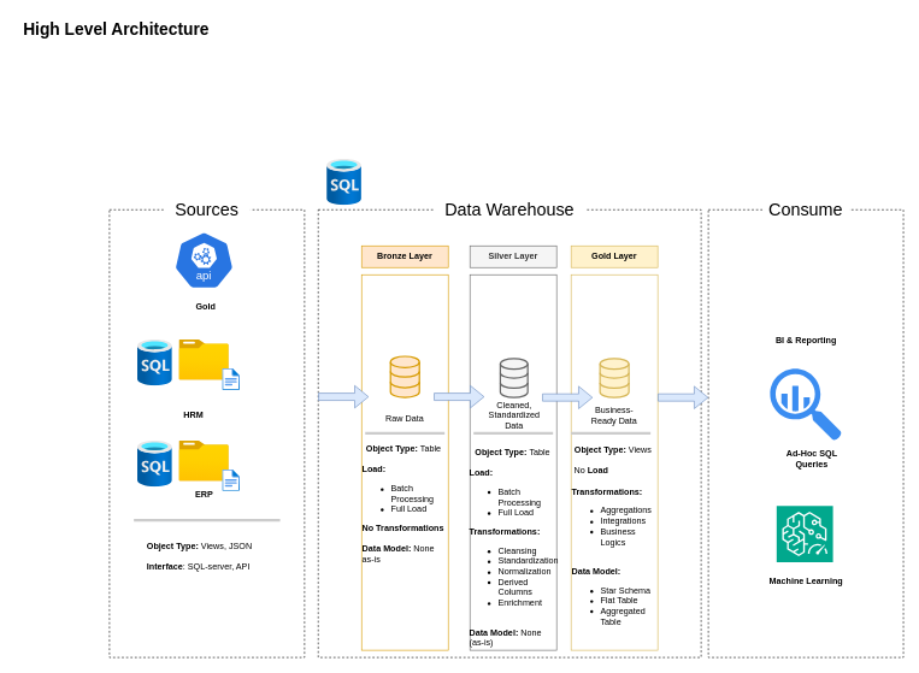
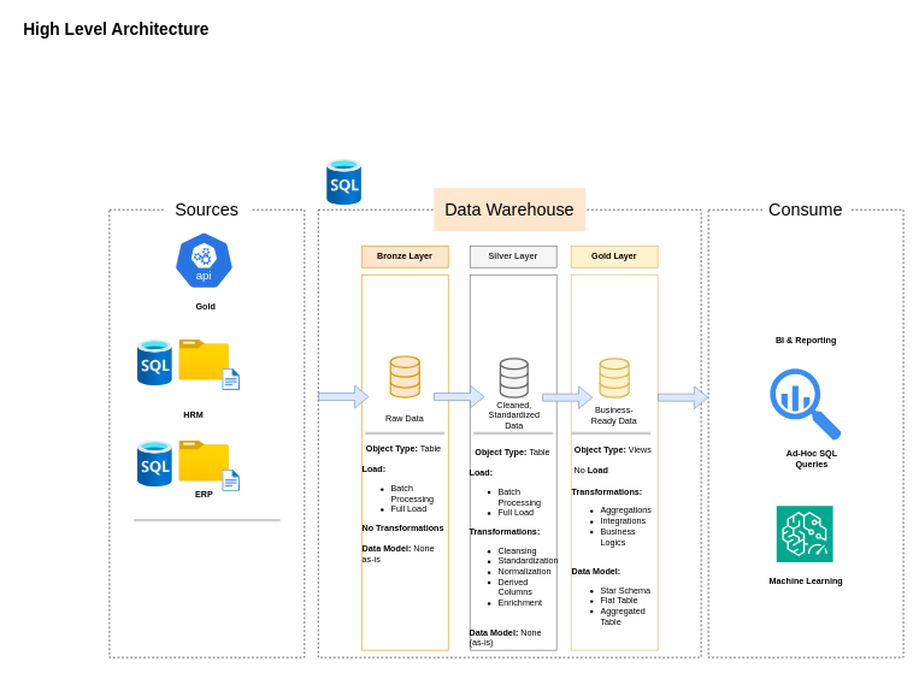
  <mxCell id="0" />
  <mxCell id="1" parent="0" />
  <mxCell id="2" value="&lt;b&gt;&lt;font style=&quot;font-size: 23px;&quot;&gt;High Level Architecture&lt;/font&gt;&lt;/b&gt;" style="text;html=1;align=center;verticalAlign=middle;resizable=0;points=[];autosize=1;strokeColor=none;fillColor=none;" parent="1" vertex="1"><mxGeometry x="20" y="20" width="280" height="40" as="geometry" /></mxCell>
  <mxCell id="3" value="" style="rounded=0;whiteSpace=wrap;html=1;fillColor=none;dashed=1;" parent="1" vertex="1"><mxGeometry x="151" y="290" width="270" height="620" as="geometry" /></mxCell>
  <mxCell id="4" value="Sources" style="rounded=0;whiteSpace=wrap;html=1;fontSize=24;strokeColor=none;" parent="1" vertex="1"><mxGeometry x="226" y="260" width="120" height="60" as="geometry" /></mxCell>
  <mxCell id="5" value="" style="rounded=0;whiteSpace=wrap;html=1;fillColor=none;dashed=1;" parent="1" vertex="1"><mxGeometry x="440" y="290" width="530" height="620" as="geometry" /></mxCell>
- <mxCell id="6" value="Data Warehouse" style="rounded=0;whiteSpace=wrap;html=1;fontSize=24;strokeColor=none;" parent="1" vertex="1"><mxGeometry x="600" y="260" width="210" height="60" as="geometry" /></mxCell>
+ <mxCell id="6" value="Data Warehouse" style="rounded=0;whiteSpace=wrap;html=1;fontSize=24;strokeColor=none;fillColor=#ffe6cc;" parent="1" vertex="1"><mxGeometry x="600" y="260" width="210" height="60" as="geometry" /></mxCell>
  <mxCell id="7" value="" style="rounded=0;whiteSpace=wrap;html=1;fillColor=none;dashed=1;" parent="1" vertex="1"><mxGeometry x="980" y="290" width="270" height="620" as="geometry" /></mxCell>
  <mxCell id="8" value="Consume" style="rounded=0;whiteSpace=wrap;html=1;fontSize=24;strokeColor=none;" parent="1" vertex="1"><mxGeometry x="1055" y="260" width="120" height="60" as="geometry" /></mxCell>
  <mxCell id="9" value="Bronze Layer" style="rounded=0;whiteSpace=wrap;html=1;fillColor=#ffe6cc;strokeColor=#d79b00;fontStyle=1" parent="1" vertex="1"><mxGeometry x="500" y="340" width="120" height="30" as="geometry" /></mxCell>
  <mxCell id="10" value="" style="rounded=0;whiteSpace=wrap;html=1;fillColor=none;strokeColor=#d79b00;" parent="1" vertex="1"><mxGeometry x="500" y="380" width="120" height="520" as="geometry" /></mxCell>
  <mxCell id="11" value="Silver Layer" style="rounded=0;whiteSpace=wrap;html=1;fillColor=#f5f5f5;strokeColor=#666666;fontColor=#333333;fontStyle=1" parent="1" vertex="1"><mxGeometry x="650" y="340" width="120" height="30" as="geometry" /></mxCell>
  <mxCell id="12" value="" style="rounded=0;whiteSpace=wrap;html=1;fillColor=none;strokeColor=#666666;fontColor=#333333;" parent="1" vertex="1"><mxGeometry x="650" y="380" width="120" height="520" as="geometry" /></mxCell>
  <mxCell id="13" value="Gold Layer" style="rounded=0;whiteSpace=wrap;html=1;fillColor=#fff2cc;strokeColor=#d6b656;fontStyle=1" parent="1" vertex="1"><mxGeometry x="790" y="340" width="120" height="30" as="geometry" /></mxCell>
  <mxCell id="14" value="" style="rounded=0;whiteSpace=wrap;html=1;fillColor=none;strokeColor=#d6b656;" parent="1" vertex="1"><mxGeometry x="790" y="380" width="120" height="520" as="geometry" /></mxCell>
  <mxCell id="15" value="" style="image;aspect=fixed;html=1;points=[];align=center;fontSize=12;image=img/lib/azure2/general/Folder_Blank.svg;" parent="1" vertex="1"><mxGeometry x="247.4" y="470" width="69" height="56.0" as="geometry" /></mxCell>
  <mxCell id="16" value="" style="aspect=fixed;sketch=0;html=1;dashed=0;whitespace=wrap;verticalLabelPosition=bottom;verticalAlign=top;fillColor=#2875E2;strokeColor=#ffffff;points=[[0.005,0.63,0],[0.1,0.2,0],[0.9,0.2,0],[0.5,0,0],[0.995,0.63,0],[0.72,0.99,0],[0.5,1,0],[0.28,0.99,0]];shape=mxgraph.kubernetes.icon2;kubernetesLabel=1;prIcon=api" parent="1" vertex="1"><mxGeometry x="240.24" y="320" width="83.33" height="80" as="geometry" /></mxCell>
  <mxCell id="17" value="" style="image;aspect=fixed;html=1;points=[];align=center;fontSize=12;image=img/lib/azure2/general/File.svg;" parent="1" vertex="1"><mxGeometry x="307.4" y="510" width="24.35" height="30" as="geometry" /></mxCell>
  <mxCell id="18" value="" style="image;aspect=fixed;html=1;points=[];align=center;fontSize=12;image=img/lib/azure2/general/Folder_Blank.svg;" parent="1" vertex="1"><mxGeometry x="247.4" y="610" width="69" height="56.0" as="geometry" /></mxCell>
  <mxCell id="19" value="" style="image;aspect=fixed;html=1;points=[];align=center;fontSize=12;image=img/lib/azure2/general/File.svg;" parent="1" vertex="1"><mxGeometry x="307.4" y="650" width="24.35" height="30" as="geometry" /></mxCell>
  <mxCell id="20" value="&lt;b&gt;HRM&lt;/b&gt;" style="text;html=1;align=center;verticalAlign=middle;resizable=0;points=[];autosize=1;strokeColor=none;fillColor=none;" parent="1" vertex="1"><mxGeometry x="242.4" y="560" width="50" height="30" as="geometry" /></mxCell>
  <mxCell id="21" value="&lt;b&gt;ERP&lt;/b&gt;" style="text;html=1;align=center;verticalAlign=middle;resizable=0;points=[];autosize=1;strokeColor=none;fillColor=none;" parent="1" vertex="1"><mxGeometry x="256.73" y="670" width="50" height="30" as="geometry" /></mxCell>
  <mxCell id="22" value="&lt;b&gt;Gold&lt;/b&gt;" style="text;html=1;align=center;verticalAlign=middle;resizable=0;points=[];autosize=1;strokeColor=none;fillColor=none;" parent="1" vertex="1"><mxGeometry x="249.24" y="410" width="70" height="30" as="geometry" /></mxCell>
- <mxCell id="23" value="&lt;font&gt;&lt;b&gt;Object Type: &lt;/b&gt;Views, JSON&lt;/font&gt;&lt;div&gt;&lt;br&gt;&lt;div&gt;&lt;font&gt;&lt;b&gt;Interface&lt;/b&gt;: SQL-server, API&lt;/font&gt;&lt;/div&gt;&lt;/div&gt;" style="text;html=1;align=left;verticalAlign=middle;resizable=0;points=[];autosize=1;strokeColor=none;fillColor=none;" parent="1" vertex="1"><mxGeometry x="201" y="740" width="170" height="60" as="geometry" /></mxCell>
  <mxCell id="24" value="" style="endArrow=none;html=1;rounded=0;strokeColor=#CCCCCC;strokeWidth=4;" parent="1" edge="1"><mxGeometry width="50" height="50" relative="1" as="geometry"><mxPoint x="184.75" y="720" as="sourcePoint" /><mxPoint x="387.24" y="720" as="targetPoint" /></mxGeometry></mxCell>
  <mxCell id="25" value="" style="html=1;verticalLabelPosition=bottom;align=center;labelBackgroundColor=#ffffff;verticalAlign=top;strokeWidth=2;strokeColor=#d79b00;shadow=0;dashed=0;shape=mxgraph.ios7.icons.data;fillColor=#ffe6cc;" parent="1" vertex="1"><mxGeometry x="540" y="493" width="40" height="57" as="geometry" /></mxCell>
  <mxCell id="26" value="" style="html=1;verticalLabelPosition=bottom;align=center;labelBackgroundColor=#ffffff;verticalAlign=top;strokeWidth=2;strokeColor=#666666;shadow=0;dashed=0;shape=mxgraph.ios7.icons.data;fillColor=#f5f5f5;fontColor=#333333;" parent="1" vertex="1"><mxGeometry x="692" y="496" width="38" height="54" as="geometry" /></mxCell>
  <mxCell id="27" value="" style="html=1;verticalLabelPosition=bottom;align=center;labelBackgroundColor=#ffffff;verticalAlign=top;strokeWidth=2;strokeColor=#d6b656;shadow=0;dashed=0;shape=mxgraph.ios7.icons.data;fillColor=#fff2cc;" parent="1" vertex="1"><mxGeometry x="830" y="496" width="40" height="54" as="geometry" /></mxCell>
  <mxCell id="28" value="" style="shape=flexArrow;endArrow=classic;html=1;rounded=0;fillColor=#dae8fc;strokeColor=#6c8ebf;" parent="1" edge="1"><mxGeometry width="50" height="50" relative="1" as="geometry"><mxPoint x="750" y="550" as="sourcePoint" /><mxPoint x="820" y="550" as="targetPoint" /></mxGeometry></mxCell>
  <mxCell id="29" value="" style="shape=flexArrow;endArrow=classic;html=1;rounded=0;fillColor=#dae8fc;strokeColor=#6c8ebf;" parent="1" edge="1"><mxGeometry width="50" height="50" relative="1" as="geometry"><mxPoint x="600" y="549" as="sourcePoint" /><mxPoint x="670" y="549" as="targetPoint" /></mxGeometry></mxCell>
  <mxCell id="30" value="" style="shape=flexArrow;endArrow=classic;html=1;rounded=0;fillColor=#dae8fc;strokeColor=#6c8ebf;" parent="1" edge="1"><mxGeometry width="50" height="50" relative="1" as="geometry"><mxPoint x="910" y="550" as="sourcePoint" /><mxPoint x="980" y="550" as="targetPoint" /></mxGeometry></mxCell>
  <mxCell id="31" value="" style="shape=flexArrow;endArrow=classic;html=1;rounded=0;fillColor=#dae8fc;strokeColor=#6c8ebf;" parent="1" edge="1"><mxGeometry width="50" height="50" relative="1" as="geometry"><mxPoint x="440" y="549" as="sourcePoint" /><mxPoint x="510" y="549" as="targetPoint" /></mxGeometry></mxCell>
  <mxCell id="32" value="Raw Data" style="text;html=1;align=center;verticalAlign=middle;whiteSpace=wrap;rounded=0;" parent="1" vertex="1"><mxGeometry x="530" y="565" width="60" height="30" as="geometry" /></mxCell>
  <mxCell id="33" value="Cleaned, Standardized Data" style="text;html=1;align=center;verticalAlign=middle;whiteSpace=wrap;rounded=0;" parent="1" vertex="1"><mxGeometry x="666.5" y="560" width="89" height="30" as="geometry" /></mxCell>
  <mxCell id="34" value="Business-Ready Data" style="text;html=1;align=center;verticalAlign=middle;whiteSpace=wrap;rounded=0;" parent="1" vertex="1"><mxGeometry x="810" y="560" width="80" height="30" as="geometry" /></mxCell>
  <mxCell id="35" value="&lt;b&gt;Object Type: &lt;/b&gt;Table&lt;b&gt;&amp;nbsp;&lt;/b&gt;&lt;div style=&quot;text-align: left;&quot;&gt;&lt;br&gt;&lt;/div&gt;&lt;div style=&quot;text-align: left;&quot;&gt;&lt;b&gt;Load:&lt;/b&gt;&lt;/div&gt;&lt;div style=&quot;text-align: left;&quot;&gt;&lt;ul&gt;&lt;li&gt;Batch Processing&lt;/li&gt;&lt;li&gt;Full Load&lt;/li&gt;&lt;/ul&gt;&lt;div&gt;&lt;b&gt;No Transformations&lt;/b&gt;&lt;/div&gt;&lt;div&gt;&lt;b&gt;&lt;br&gt;&lt;/b&gt;&lt;/div&gt;&lt;div&gt;&lt;b&gt;Data Model: &lt;/b&gt;None as-is&lt;/div&gt;&lt;/div&gt;&lt;div style=&quot;text-align: left;&quot;&gt;&lt;span style=&quot;white-space: pre;&quot;&gt;&#09;&lt;/span&gt;&lt;br&gt;&lt;/div&gt;" style="text;html=1;align=center;verticalAlign=middle;whiteSpace=wrap;rounded=0;" parent="1" vertex="1"><mxGeometry x="500" y="690" width="120" height="30" as="geometry" /></mxCell>
  <mxCell id="36" value="" style="endArrow=none;html=1;rounded=0;strokeColor=#CCCCCC;strokeWidth=4;" parent="1" edge="1"><mxGeometry width="50" height="50" relative="1" as="geometry"><mxPoint x="505" y="599.5" as="sourcePoint" /><mxPoint x="615" y="599.5" as="targetPoint" /></mxGeometry></mxCell>
  <mxCell id="37" value="" style="endArrow=none;html=1;rounded=0;strokeColor=#CCCCCC;strokeWidth=4;" parent="1" edge="1"><mxGeometry width="50" height="50" relative="1" as="geometry"><mxPoint x="655" y="599.5" as="sourcePoint" /><mxPoint x="765" y="599.5" as="targetPoint" /></mxGeometry></mxCell>
  <mxCell id="38" value="" style="endArrow=none;html=1;rounded=0;strokeColor=#CCCCCC;strokeWidth=4;" parent="1" edge="1"><mxGeometry width="50" height="50" relative="1" as="geometry"><mxPoint x="790" y="599.5" as="sourcePoint" /><mxPoint x="900" y="599.5" as="targetPoint" /></mxGeometry></mxCell>
  <mxCell id="39" value="&lt;b&gt;Object Type: &lt;/b&gt;Table&lt;b&gt;&amp;nbsp;&lt;/b&gt;&lt;div style=&quot;text-align: left;&quot;&gt;&lt;br&gt;&lt;/div&gt;&lt;div style=&quot;text-align: left;&quot;&gt;&lt;b&gt;Load:&amp;nbsp;&lt;/b&gt;&lt;/div&gt;&lt;div style=&quot;text-align: left;&quot;&gt;&lt;ul&gt;&lt;li&gt;Batch Processing&lt;/li&gt;&lt;li&gt;Full Load&lt;/li&gt;&lt;/ul&gt;&lt;div&gt;&lt;b&gt;Transformations:&lt;/b&gt;&lt;/div&gt;&lt;div&gt;&lt;ul&gt;&lt;li&gt;Cleansing&lt;/li&gt;&lt;li&gt;Standardization&lt;/li&gt;&lt;li&gt;Normalization&lt;/li&gt;&lt;li&gt;Derived Columns&lt;/li&gt;&lt;li&gt;Enrichment&lt;/li&gt;&lt;/ul&gt;&lt;/div&gt;&lt;/div&gt;&lt;div style=&quot;text-align: left;&quot;&gt;&lt;div&gt;&lt;b&gt;&lt;br&gt;&lt;/b&gt;&lt;/div&gt;&lt;div&gt;&lt;b&gt;Data Model: &lt;/b&gt;None (as-is)&lt;/div&gt;&lt;/div&gt;&lt;div style=&quot;text-align: left;&quot;&gt;&lt;span style=&quot;white-space: pre;&quot;&gt;&#09;&lt;/span&gt;&lt;br&gt;&lt;/div&gt;" style="text;html=1;align=center;verticalAlign=middle;whiteSpace=wrap;rounded=0;" parent="1" vertex="1"><mxGeometry x="651" y="750" width="120" height="30" as="geometry" /></mxCell>
  <mxCell id="40" value="&lt;b&gt;Object Type: &lt;/b&gt;Views&lt;b&gt;&amp;nbsp;&lt;/b&gt;&lt;div style=&quot;text-align: left;&quot;&gt;&lt;br&gt;&lt;/div&gt;&lt;div style=&quot;text-align: left;&quot;&gt;&lt;b&gt;&amp;nbsp;&lt;/b&gt;No&amp;nbsp;&lt;b&gt;Load&lt;/b&gt;&lt;/div&gt;&lt;div style=&quot;text-align: left;&quot;&gt;&lt;b&gt;&lt;br&gt;&lt;/b&gt;&lt;/div&gt;&lt;div style=&quot;text-align: left;&quot;&gt;&lt;div&gt;&lt;b&gt;Transformations:&lt;/b&gt;&lt;/div&gt;&lt;div&gt;&lt;ul&gt;&lt;li&gt;Aggregations&lt;/li&gt;&lt;li&gt;Integrations&lt;/li&gt;&lt;li&gt;Business Logics&lt;/li&gt;&lt;/ul&gt;&lt;/div&gt;&lt;/div&gt;&lt;div style=&quot;text-align: left;&quot;&gt;&lt;div&gt;&lt;b&gt;&lt;br&gt;&lt;/b&gt;&lt;/div&gt;&lt;div&gt;&lt;b&gt;Data Model:&amp;nbsp;&lt;/b&gt;&lt;/div&gt;&lt;div&gt;&lt;ul&gt;&lt;li&gt;Star Schema&lt;/li&gt;&lt;li&gt;Flat Table&lt;/li&gt;&lt;li&gt;Aggregated Table&lt;/li&gt;&lt;/ul&gt;&lt;/div&gt;&lt;/div&gt;&lt;div style=&quot;text-align: left;&quot;&gt;&lt;span style=&quot;white-space: pre;&quot;&gt;&#09;&lt;/span&gt;&lt;br&gt;&lt;/div&gt;" style="text;html=1;align=center;verticalAlign=middle;whiteSpace=wrap;rounded=0;" parent="1" vertex="1"><mxGeometry x="790" y="740" width="120" height="30" as="geometry" /></mxCell>
  <mxCell id="41" value="" style="image;aspect=fixed;html=1;points=[];align=center;fontSize=12;image=img/lib/azure2/power_platform/PowerBI.svg;" parent="1" vertex="1"><mxGeometry x="1083.5" y="370" width="60" height="80" as="geometry" /></mxCell>
  <mxCell id="42" value="" style="sketch=0;html=1;aspect=fixed;strokeColor=none;shadow=0;fillColor=#3B8DF1;verticalAlign=top;labelPosition=center;verticalLabelPosition=bottom;shape=mxgraph.gcp2.big_query" parent="1" vertex="1"><mxGeometry x="1065.5" y="510" width="99" height="100" as="geometry" /></mxCell>
  <mxCell id="43" value="" style="sketch=0;points=[[0,0,0],[0.25,0,0],[0.5,0,0],[0.75,0,0],[1,0,0],[0,1,0],[0.25,1,0],[0.5,1,0],[0.75,1,0],[1,1,0],[0,0.25,0],[0,0.5,0],[0,0.75,0],[1,0.25,0],[1,0.5,0],[1,0.75,0]];outlineConnect=0;fontColor=#232F3E;fillColor=#01A88D;strokeColor=#ffffff;dashed=0;verticalLabelPosition=bottom;verticalAlign=top;align=center;html=1;fontSize=12;fontStyle=0;aspect=fixed;shape=mxgraph.aws4.resourceIcon;resIcon=mxgraph.aws4.elastic_inference_2;" parent="1" vertex="1"><mxGeometry x="1074.5" y="700" width="78" height="78" as="geometry" /></mxCell>
  <mxCell id="44" value="BI &amp;amp; Reporting&lt;div&gt;&lt;br&gt;&lt;/div&gt;" style="text;html=1;align=center;verticalAlign=middle;whiteSpace=wrap;rounded=0;fontStyle=1" parent="1" vertex="1"><mxGeometry x="1057.5" y="463" width="115" height="30" as="geometry" /></mxCell>
  <mxCell id="45" value="&lt;div&gt;Ad-Hoc SQL Queries&lt;/div&gt;" style="text;html=1;align=center;verticalAlign=middle;whiteSpace=wrap;rounded=0;fontStyle=1" parent="1" vertex="1"><mxGeometry x="1065.5" y="620" width="115" height="30" as="geometry" /></mxCell>
  <mxCell id="46" value="Machine Learning" style="text;html=1;align=center;verticalAlign=middle;whiteSpace=wrap;rounded=0;fontStyle=1" parent="1" vertex="1"><mxGeometry x="1057.5" y="790" width="115" height="30" as="geometry" /></mxCell>
  <mxCell id="47" value="" style="image;aspect=fixed;html=1;points=[];align=center;fontSize=12;image=img/lib/azure2/databases/SQL_Database.svg;" parent="1" vertex="1"><mxGeometry x="452" y="220" width="48" height="64" as="geometry" /></mxCell>
  <mxCell id="48" value="" style="image;aspect=fixed;html=1;points=[];align=center;fontSize=12;image=img/lib/azure2/databases/SQL_Database.svg;" vertex="1" parent="1"><mxGeometry x="190" y="470" width="48" height="64" as="geometry" /></mxCell>
  <mxCell id="49" value="" style="image;aspect=fixed;html=1;points=[];align=center;fontSize=12;image=img/lib/azure2/databases/SQL_Database.svg;" vertex="1" parent="1"><mxGeometry x="190" y="610" width="48" height="64" as="geometry" /></mxCell>
